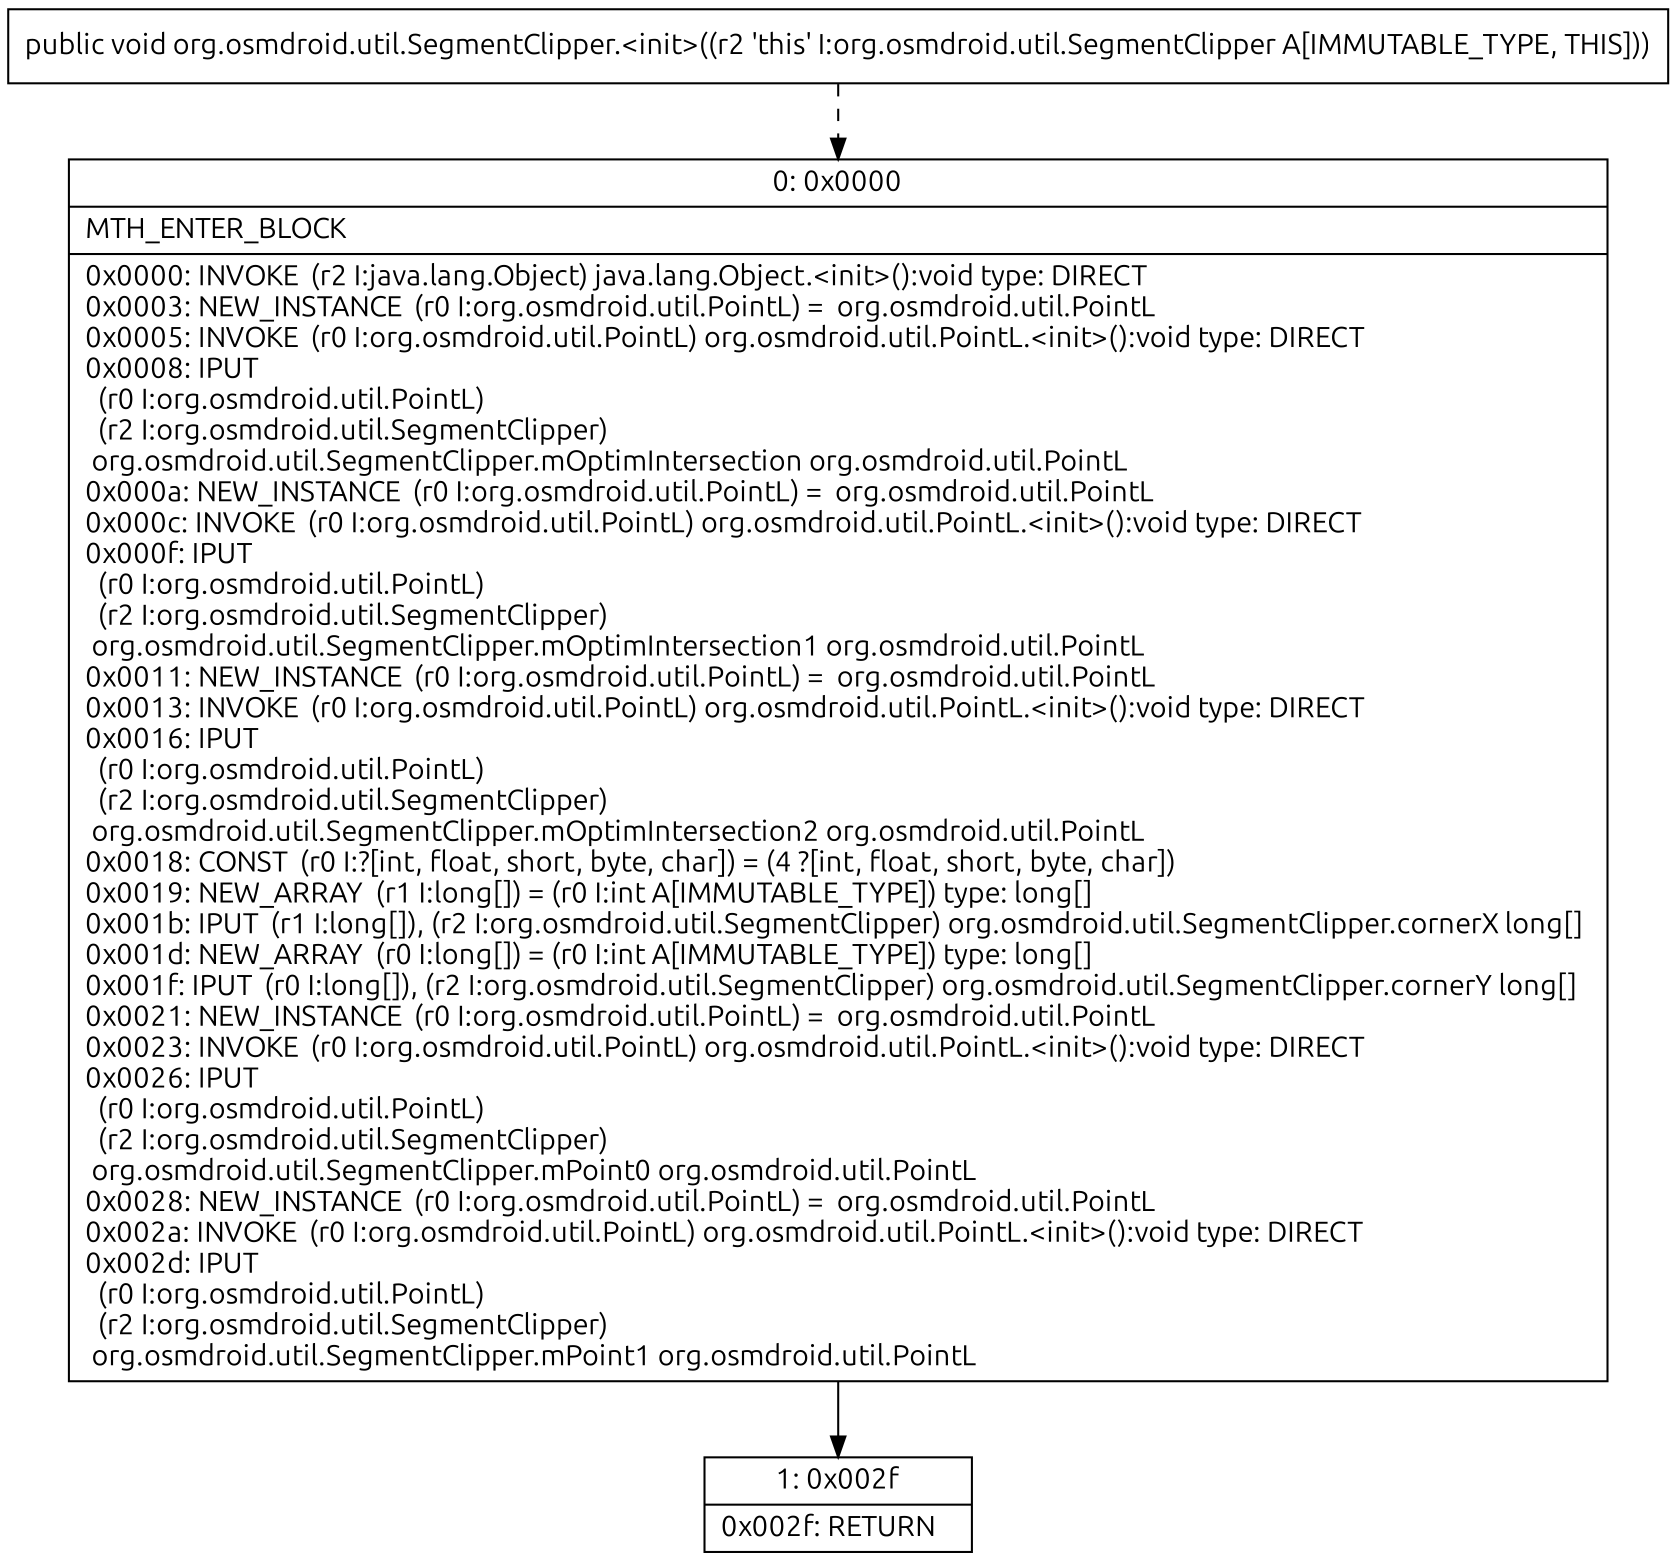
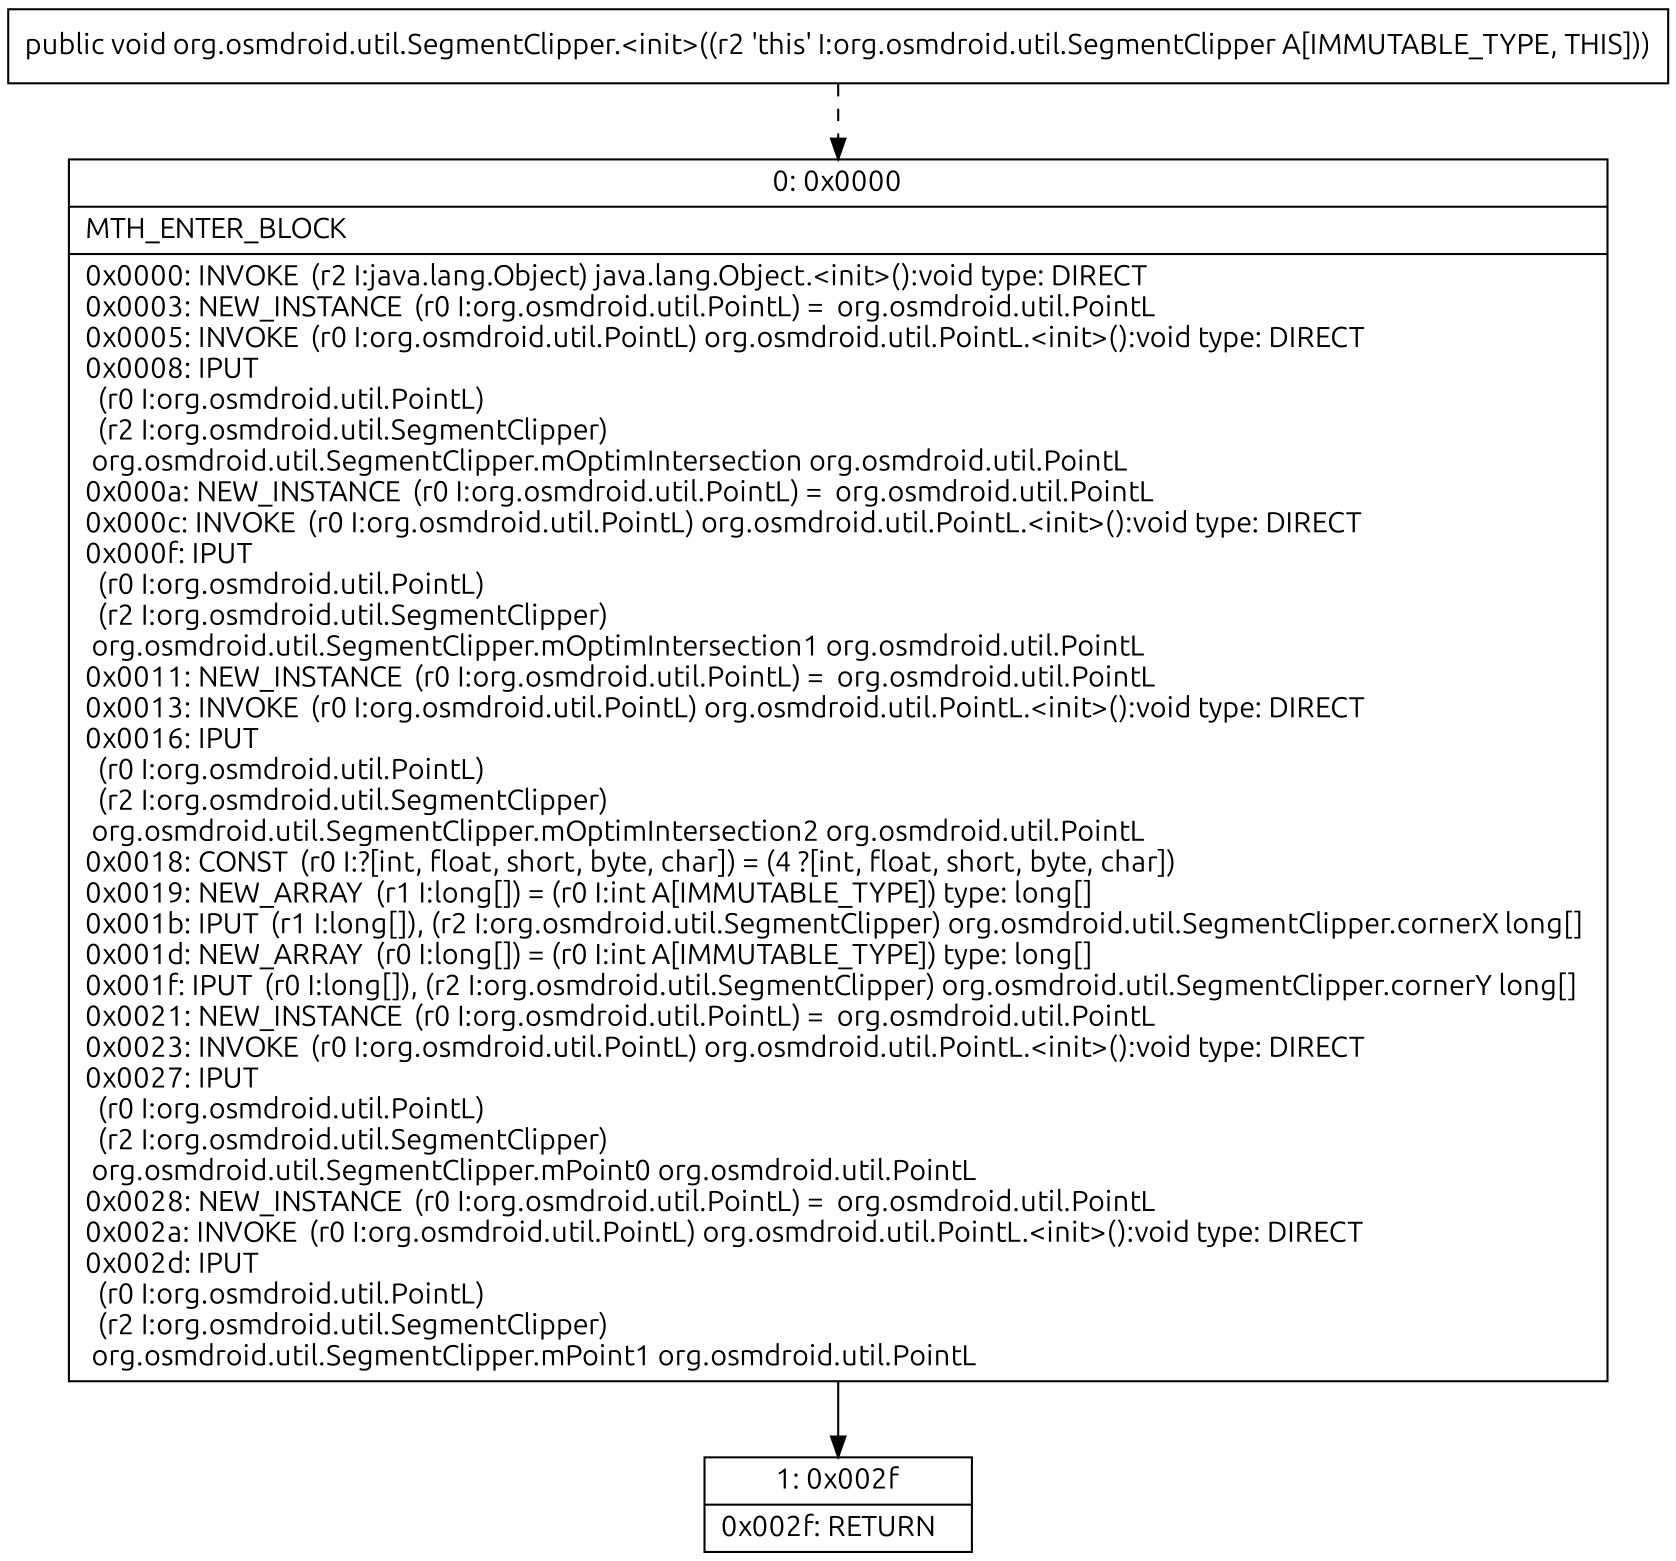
  digraph {
    fontname=Ubuntu
    node [shape=record fontname=Ubuntu]
    edge [fontname=Ubuntu]
-   n1 [label="{0\:\ 0x0000|MTH_ENTER_BLOCK\l|0x0000: INVOKE  (r2 I:java.lang.Object) java.lang.Object.\<init\>():void type: DIRECT \l0x0003: NEW_INSTANCE  (r0 I:org.osmdroid.util.PointL) =  org.osmdroid.util.PointL \l0x0005: INVOKE  (r0 I:org.osmdroid.util.PointL) org.osmdroid.util.PointL.\<init\>():void type: DIRECT \l0x0008: IPUT  \l  (r0 I:org.osmdroid.util.PointL)\l  (r2 I:org.osmdroid.util.SegmentClipper)\l org.osmdroid.util.SegmentClipper.mOptimIntersection org.osmdroid.util.PointL \l0x000a: NEW_INSTANCE  (r0 I:org.osmdroid.util.PointL) =  org.osmdroid.util.PointL \l0x000c: INVOKE  (r0 I:org.osmdroid.util.PointL) org.osmdroid.util.PointL.\<init\>():void type: DIRECT \l0x000f: IPUT  \l  (r0 I:org.osmdroid.util.PointL)\l  (r2 I:org.osmdroid.util.SegmentClipper)\l org.osmdroid.util.SegmentClipper.mOptimIntersection1 org.osmdroid.util.PointL \l0x0011: NEW_INSTANCE  (r0 I:org.osmdroid.util.PointL) =  org.osmdroid.util.PointL \l0x0013: INVOKE  (r0 I:org.osmdroid.util.PointL) org.osmdroid.util.PointL.\<init\>():void type: DIRECT \l0x0016: IPUT  \l  (r0 I:org.osmdroid.util.PointL)\l  (r2 I:org.osmdroid.util.SegmentClipper)\l org.osmdroid.util.SegmentClipper.mOptimIntersection2 org.osmdroid.util.PointL \l0x0018: CONST  (r0 I:?[int, float, short, byte, char]) = (4 ?[int, float, short, byte, char]) \l0x0019: NEW_ARRAY  (r1 I:long[]) = (r0 I:int A[IMMUTABLE_TYPE]) type: long[] \l0x001b: IPUT  (r1 I:long[]), (r2 I:org.osmdroid.util.SegmentClipper) org.osmdroid.util.SegmentClipper.cornerX long[] \l0x001d: NEW_ARRAY  (r0 I:long[]) = (r0 I:int A[IMMUTABLE_TYPE]) type: long[] \l0x001f: IPUT  (r0 I:long[]), (r2 I:org.osmdroid.util.SegmentClipper) org.osmdroid.util.SegmentClipper.cornerY long[] \l0x0021: NEW_INSTANCE  (r0 I:org.osmdroid.util.PointL) =  org.osmdroid.util.PointL \l0x0023: INVOKE  (r0 I:org.osmdroid.util.PointL) org.osmdroid.util.PointL.\<init\>():void type: DIRECT \l0x0026: IPUT  \l  (r0 I:org.osmdroid.util.PointL)\l  (r2 I:org.osmdroid.util.SegmentClipper)\l org.osmdroid.util.SegmentClipper.mPoint0 org.osmdroid.util.PointL \l0x0028: NEW_INSTANCE  (r0 I:org.osmdroid.util.PointL) =  org.osmdroid.util.PointL \l0x002a: INVOKE  (r0 I:org.osmdroid.util.PointL) org.osmdroid.util.PointL.\<init\>():void type: DIRECT \l0x002d: IPUT  \l  (r0 I:org.osmdroid.util.PointL)\l  (r2 I:org.osmdroid.util.SegmentClipper)\l org.osmdroid.util.SegmentClipper.mPoint1 org.osmdroid.util.PointL \l}"]
+   n1 [label="{0\:\ 0x0000|MTH_ENTER_BLOCK\l|0x0000: INVOKE  (r2 I:java.lang.Object) java.lang.Object.\<init\>():void type: DIRECT \l0x0003: NEW_INSTANCE  (r0 I:org.osmdroid.util.PointL) =  org.osmdroid.util.PointL \l0x0005: INVOKE  (r0 I:org.osmdroid.util.PointL) org.osmdroid.util.PointL.\<init\>():void type: DIRECT \l0x0008: IPUT  \l  (r0 I:org.osmdroid.util.PointL)\l  (r2 I:org.osmdroid.util.SegmentClipper)\l org.osmdroid.util.SegmentClipper.mOptimIntersection org.osmdroid.util.PointL \l0x000a: NEW_INSTANCE  (r0 I:org.osmdroid.util.PointL) =  org.osmdroid.util.PointL \l0x000c: INVOKE  (r0 I:org.osmdroid.util.PointL) org.osmdroid.util.PointL.\<init\>():void type: DIRECT \l0x000f: IPUT  \l  (r0 I:org.osmdroid.util.PointL)\l  (r2 I:org.osmdroid.util.SegmentClipper)\l org.osmdroid.util.SegmentClipper.mOptimIntersection1 org.osmdroid.util.PointL \l0x0011: NEW_INSTANCE  (r0 I:org.osmdroid.util.PointL) =  org.osmdroid.util.PointL \l0x0013: INVOKE  (r0 I:org.osmdroid.util.PointL) org.osmdroid.util.PointL.\<init\>():void type: DIRECT \l0x0016: IPUT  \l  (r0 I:org.osmdroid.util.PointL)\l  (r2 I:org.osmdroid.util.SegmentClipper)\l org.osmdroid.util.SegmentClipper.mOptimIntersection2 org.osmdroid.util.PointL \l0x0018: CONST  (r0 I:?[int, float, short, byte, char]) = (4 ?[int, float, short, byte, char]) \l0x0019: NEW_ARRAY  (r1 I:long[]) = (r0 I:int A[IMMUTABLE_TYPE]) type: long[] \l0x001b: IPUT  (r1 I:long[]), (r2 I:org.osmdroid.util.SegmentClipper) org.osmdroid.util.SegmentClipper.cornerX long[] \l0x001d: NEW_ARRAY  (r0 I:long[]) = (r0 I:int A[IMMUTABLE_TYPE]) type: long[] \l0x001f: IPUT  (r0 I:long[]), (r2 I:org.osmdroid.util.SegmentClipper) org.osmdroid.util.SegmentClipper.cornerY long[] \l0x0021: NEW_INSTANCE  (r0 I:org.osmdroid.util.PointL) =  org.osmdroid.util.PointL \l0x0023: INVOKE  (r0 I:org.osmdroid.util.PointL) org.osmdroid.util.PointL.\<init\>():void type: DIRECT \l0x0027: IPUT  \l  (r0 I:org.osmdroid.util.PointL)\l  (r2 I:org.osmdroid.util.SegmentClipper)\l org.osmdroid.util.SegmentClipper.mPoint0 org.osmdroid.util.PointL \l0x0028: NEW_INSTANCE  (r0 I:org.osmdroid.util.PointL) =  org.osmdroid.util.PointL \l0x002a: INVOKE  (r0 I:org.osmdroid.util.PointL) org.osmdroid.util.PointL.\<init\>():void type: DIRECT \l0x002d: IPUT  \l  (r0 I:org.osmdroid.util.PointL)\l  (r2 I:org.osmdroid.util.SegmentClipper)\l org.osmdroid.util.SegmentClipper.mPoint1 org.osmdroid.util.PointL \l}"]
    n2 [label="{1\:\ 0x002f|0x002f: RETURN   \l}"]
    n3 [label="{public void org.osmdroid.util.SegmentClipper.\<init\>((r2 'this' I:org.osmdroid.util.SegmentClipper A[IMMUTABLE_TYPE, THIS])) }"]
    n1 -> n2 [style=solid]
    n3 -> n1 [style=dashed]
  }
